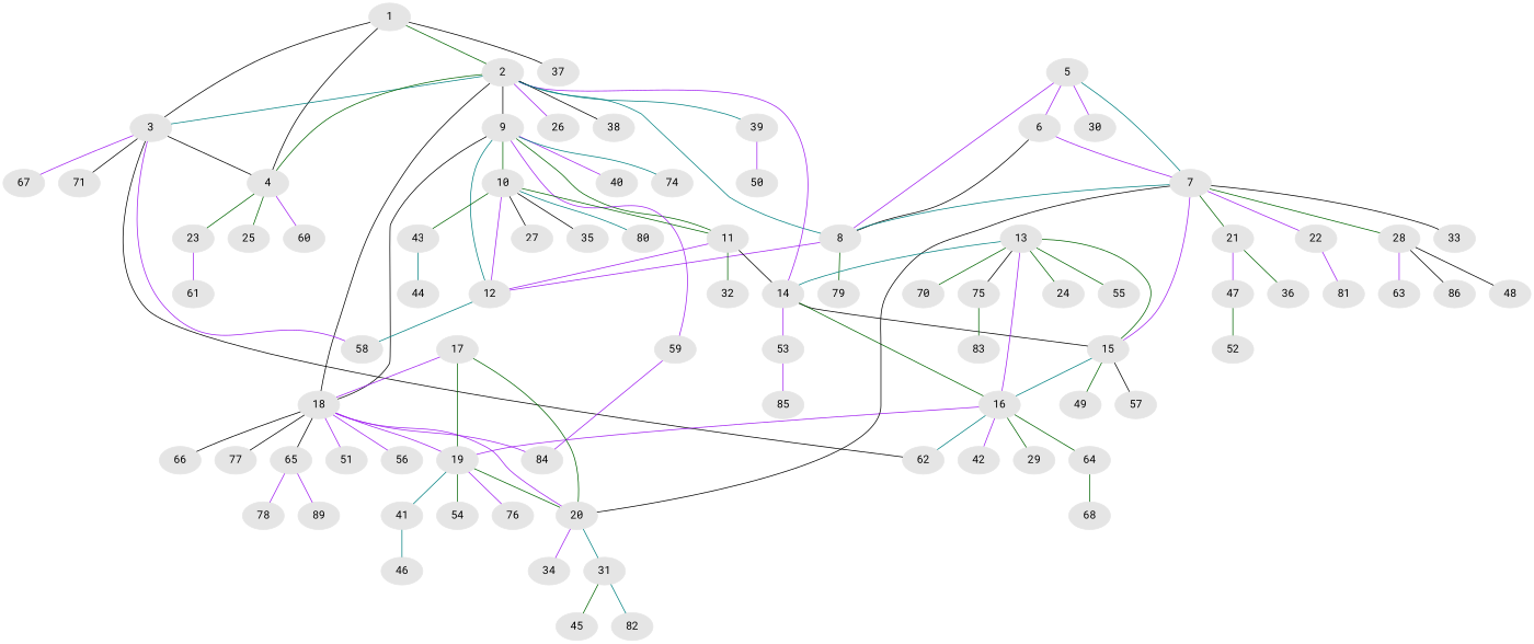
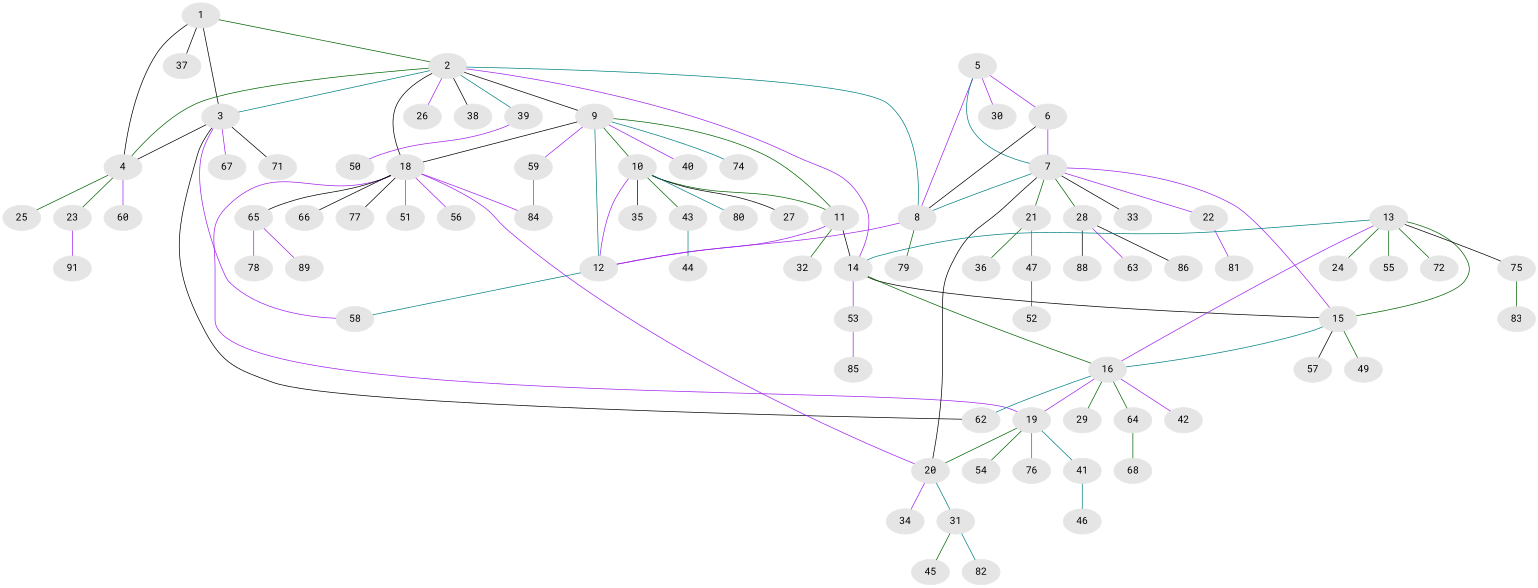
  graph {
    fontname="Roboto Mono"
    node [color=gray90 fontname="Roboto Mono" style=filled]
    edge [color=purple fontname="Roboto Mono"]
    1
    2
    3
    4
    37
    8
    9
    14
    18
    26
    38
    39
    58
    62
    67
    71
    23
    25
    60
    12
    79
    10
    11
    40
    59
    74
    15
    16
    53
    20
    19
    51
    56
    65
    66
    77
    84
    50
-   61
+   61 [label=91]
    5
    6
    7
    30
    21
    22
    28
    33
    49
    57
    31
    34
    36
    47
    81
-   48
+   48 [label=88]
    63
    86
    27
    35
    43
    80
    32
    44
    13
    24
    55
-   70
+   70 [label=72]
    75
    29
    42
    64
    83
    85
    41
    54
    76
    68
-   17
    n79 [label=89]
    78
    46
    45
    82
    52
    1 -- 2 [color=darkgreen]
    1 -- 3 [color=black]
    1 -- 4 [color=black]
    1 -- 37 [color=black]
    2 -- 3 [color=teal]
    2 -- 4 [color=darkgreen]
    2 -- 8 [color=teal]
    2 -- 9 [color=black]
    2 -- 14
    2 -- 18 [color=black]
    2 -- 26
    2 -- 38 [color=black]
    2 -- 39 [color=teal]
    3 -- 4 [color=black]
    3 -- 58
    3 -- 62 [color=black]
    3 -- 67
    3 -- 71 [color=black]
    4 -- 23 [color=darkgreen]
    4 -- 25 [color=darkgreen]
    4 -- 60
    8 -- 12
    8 -- 79 [color=darkgreen]
    9 -- 18 [color=black]
    9 -- 12 [color=teal]
    9 -- 10 [color=darkgreen]
    9 -- 11 [color=darkgreen]
    9 -- 40
    9 -- 59
    9 -- 74 [color=teal]
    14 -- 15 [color=black]
    14 -- 16 [color=darkgreen]
    14 -- 53
    18 -- 20
    18 -- 19
    18 -- 51
    18 -- 56
    18 -- 65 [color=black]
    18 -- 66 [color=black]
    18 -- 77 [color=black]
    18 -- 84
    39 -- 50
    23 -- 61
    12 -- 58 [color=teal]
    10 -- 12
    10 -- 11 [color=darkgreen]
    10 -- 27 [color=black]
    10 -- 35 [color=black]
    10 -- 43 [color=darkgreen]
    10 -- 80 [color=teal]
    11 -- 14 [color=black]
    11 -- 12
    11 -- 32 [color=darkgreen]
    59 -- 84
    15 -- 16 [color=teal]
    15 -- 49 [color=darkgreen]
    15 -- 57 [color=black]
    16 -- 62 [color=teal]
    16 -- 19
    16 -- 29 [color=darkgreen]
    16 -- 42
    16 -- 64 [color=darkgreen]
    53 -- 85
    20 -- 31 [color=teal]
    20 -- 34
    19 -- 20 [color=darkgreen]
    19 -- 41 [color=teal]
    19 -- 54 [color=darkgreen]
    19 -- 76
    65 -- n79
    65 -- 78
    5 -- 8
    5 -- 6
    5 -- 7 [color=teal]
    5 -- 30
    6 -- 8 [color=black]
    6 -- 7
    7 -- 8 [color=teal]
    7 -- 15
    7 -- 20 [color=black]
    7 -- 21 [color=darkgreen]
    7 -- 22
    7 -- 28 [color=darkgreen]
    7 -- 33 [color=black]
    21 -- 36 [color=darkgreen]
    21 -- 47
    22 -- 81
    28 -- 48 [color=black]
    28 -- 63
    28 -- 86 [color=black]
    31 -- 45 [color=darkgreen]
    31 -- 82 [color=teal]
    47 -- 52 [color=darkgreen]
    43 -- 44 [color=teal]
    13 -- 14 [color=teal]
    13 -- 15 [color=darkgreen]
    13 -- 16
    13 -- 24 [color=darkgreen]
    13 -- 55 [color=darkgreen]
    13 -- 70 [color=darkgreen]
    13 -- 75 [color=black]
    75 -- 83 [color=darkgreen]
    64 -- 68 [color=darkgreen]
    41 -- 46 [color=teal]
-   17 -- 18
-   17 -- 20 [color=darkgreen]
-   17 -- 19 [color=darkgreen]
  }
